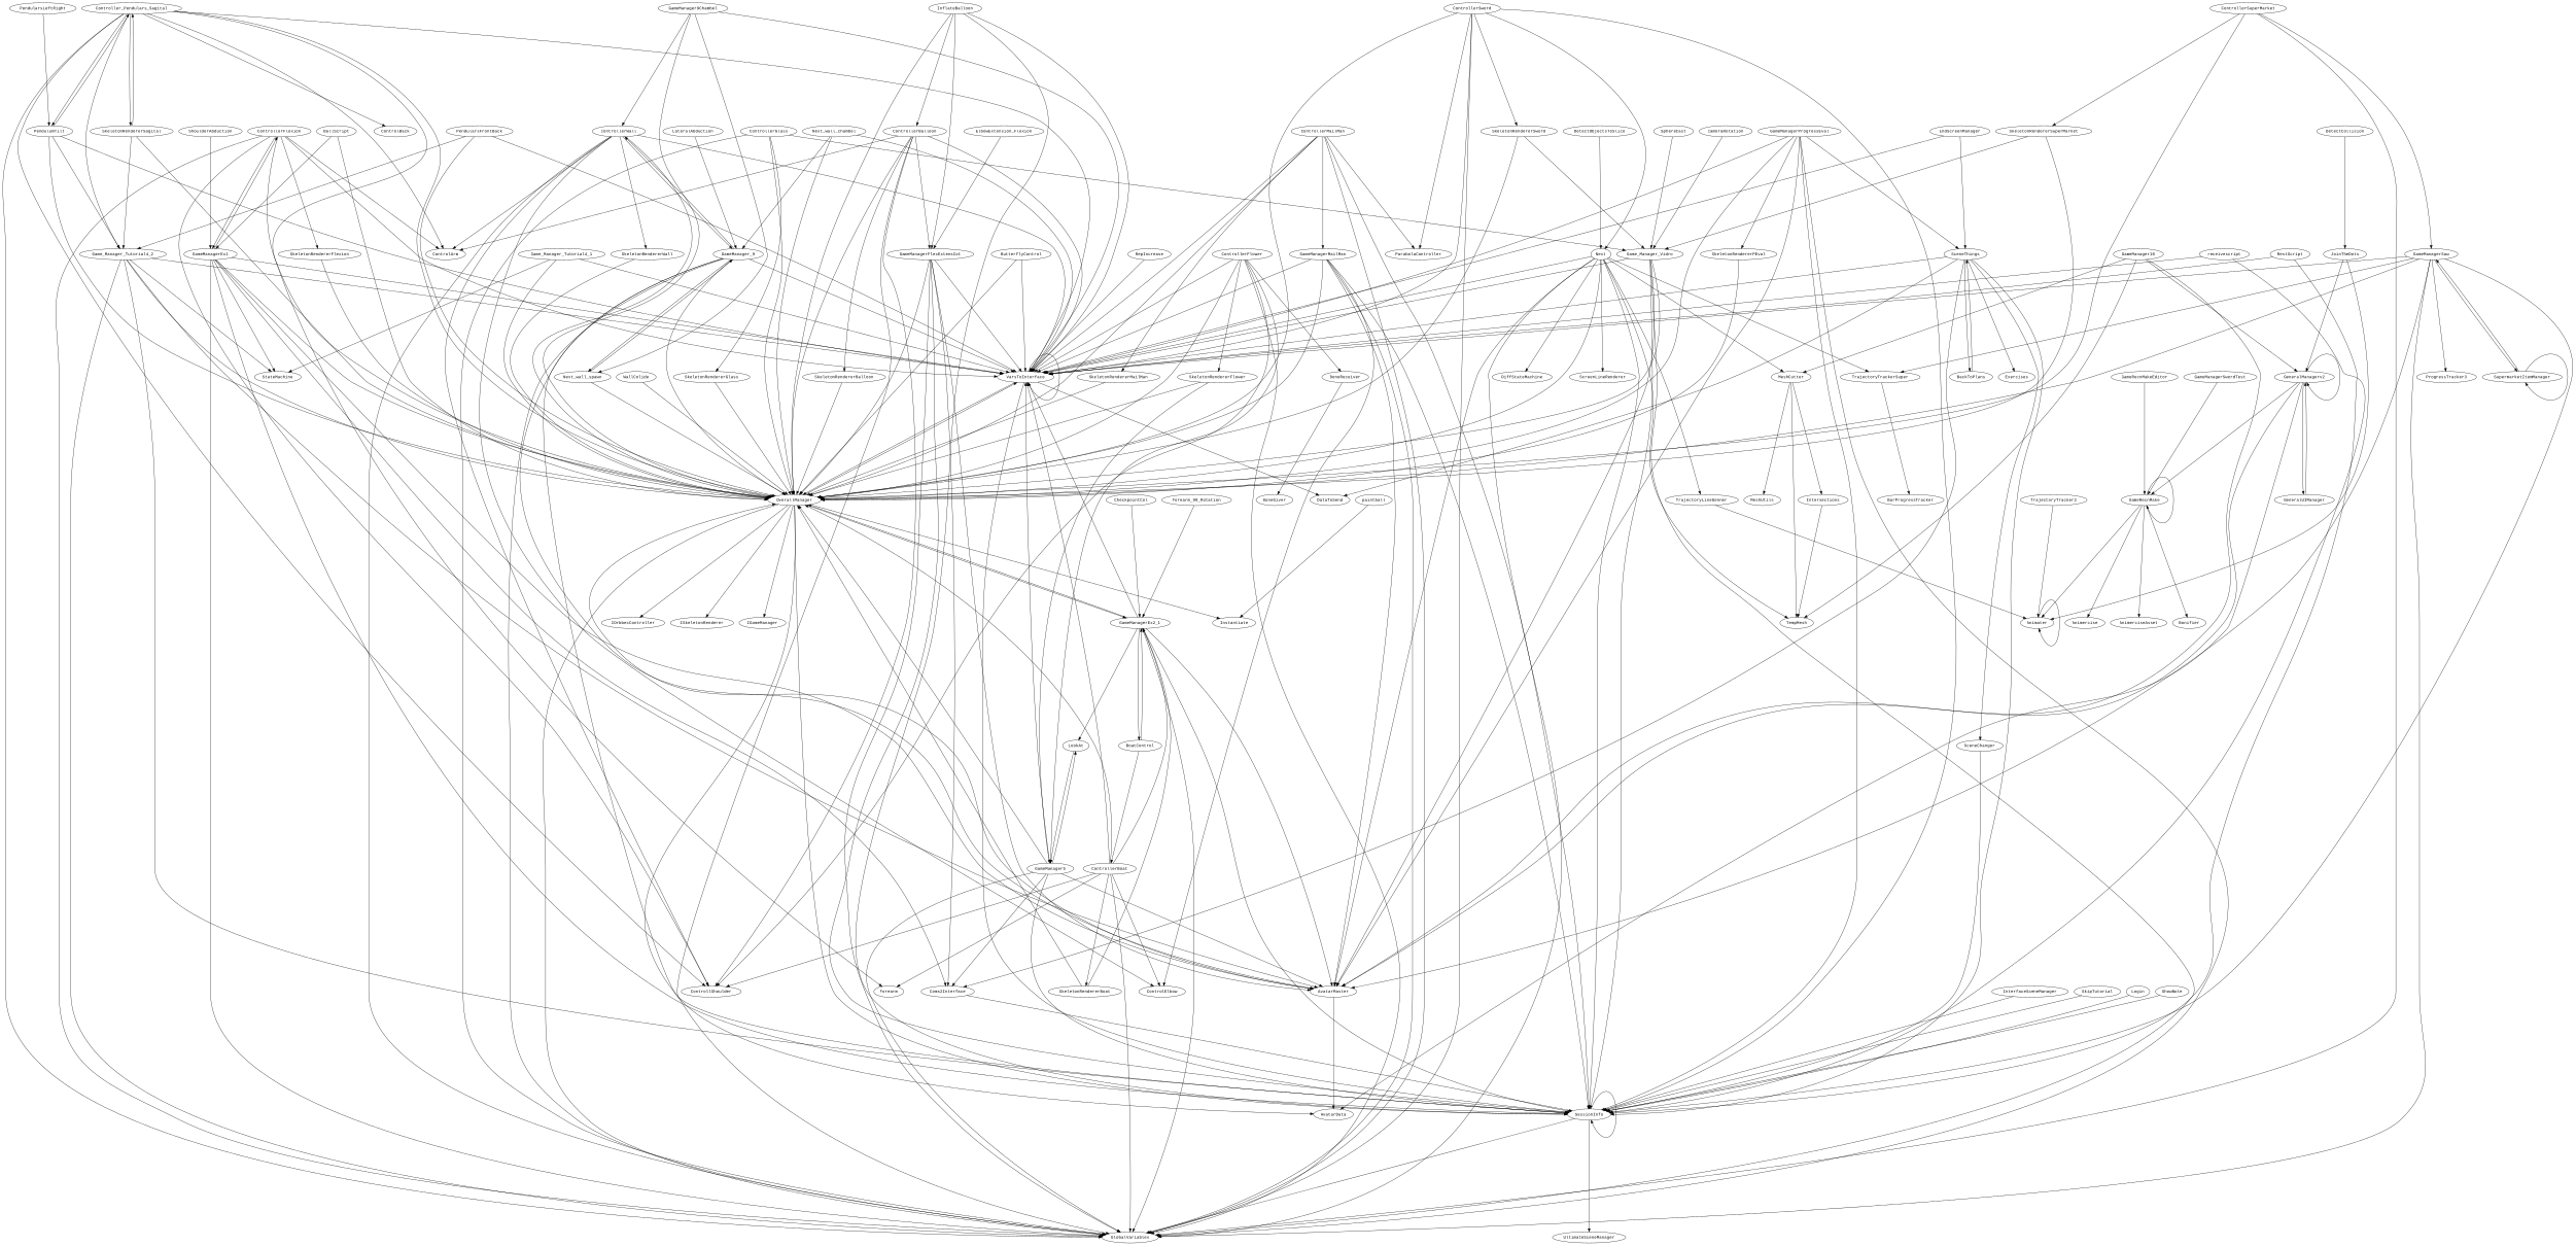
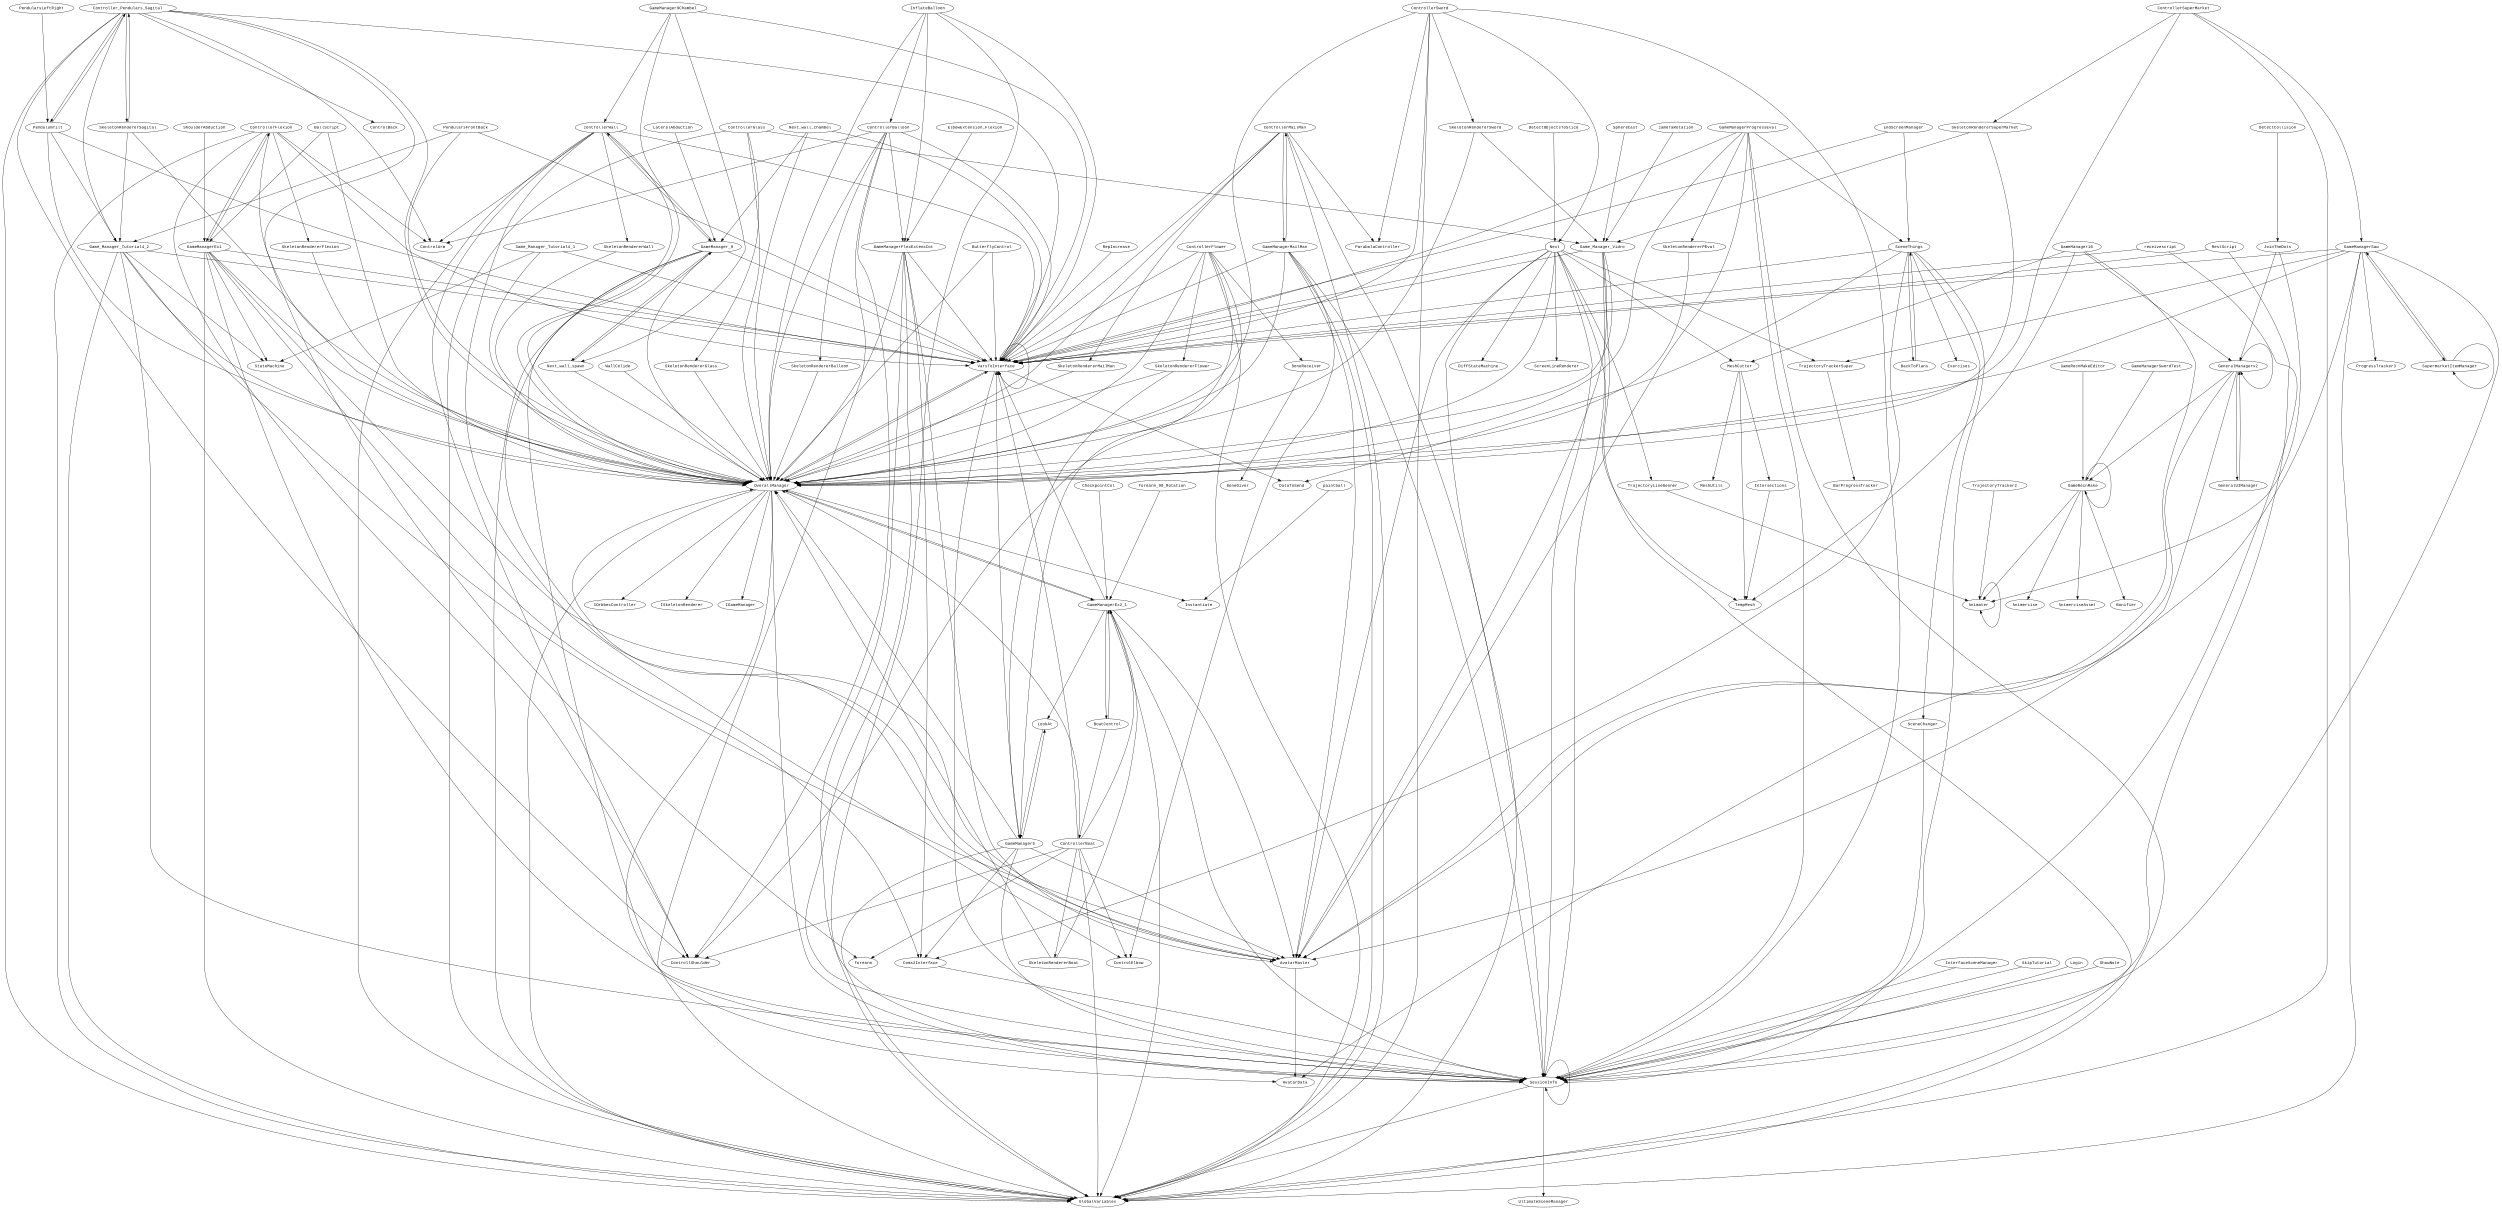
  digraph {
    fontname="Liberation Mono"
    nodesep=0.25
    ranksep=5.0
    node [fontname="Liberation Mono"]
    edge [fontname="Liberation Mono"]
    RestScript
    SessionInfo
    VarsToInterface
    GlobalVariables
    UltimateSceneManager
    OverallManager
    DataToSend
    AvatarData
    GameManagerEx2_1
    Instantiate
    IOrbbecController
    ISkeletonRenderer
    IGameManager
    GameManager_9
    AvatarMaster
    ControllerWall
    Next_wall_spawn
    ControlArm
    ControllShoulder
    ControlElbow
    SkeletonRendererWall
    LookAt
    BoatControl
    GameManager5
    Coms2Interface
    Next_wall_chambel
    Forearm_90_Rotation
    ControllerBoat
    n29 [label=Forearm]
    SkeletonRendererBoat
    CameraRotation
    Game_Manager_Vidro
    SupermarketItemManager
    GameManagerSaw
    TrajectoryTrackerSuper
    ProgressTracker3
    BarProgressTracker
    InterfaceSceneManager
    SkeletonRendererSagital
    Game_Manager_Tutorial4_2
    Controller_Pendulars_Sagital
    StateMachine
    PendulumTilt
    ControlBack
    BackToPlans
    SceneThings
    Exercises
    SceneChanger
    ControllerBalloon
    SkeletonRendererBalloon
    GameManagerFlexExtensCot
    RepIncrease
    SkeletonRendererSuperMarket
    n54 [label=Next]
    TempMesh
    TrajectoryLineGenner
    ScreenLineRenderer
    MeshCutter
    DiffStateMachine
    Animater
    Intersections
    MeshUtils
    SkeletonRendererFlexion
    DetectObjectsToSlice
    GameManager9Chambel
    GameManager10
    GeneralManagerv2
    GameRecnMake
    GeneralUIManager
    Animercise
    AnimerciseAsset
    Bonifier
    PendularsLeftRight
    InflateBalloon
    SkeletonRendererGlass
    WallColide
    ControllerGlass
    ShoulderAbduction
    GameManagerEx1
    ControllerFlexion
    ControllerSuperMarket
    SkeletonRendererSword
    PendularsFrontBack
    EndScreenManager
    ElbowExtension_Flexion
    ButterflyControl
    paintball
    receivescript
    SkipTutorial
    SkeletonRendererPEval
    SkeletonRendererMailMan
    Game_Manager_Tutorial4_1
    BallScript
    BoneReceiver
    BoneGiver
    ControllerSword
    ParabolaController
    Login
    SkeletonRendererFlower
    GameManagerProgressEval
    ControllerMailMan
    GameManagerMailMan
    ShowNote
    JoinTheDots
    CheckpointCol
    LateralAbduction
    SphereCast
    ControllerFlower
    GameManagerSwordTest
    GameRecnMakeEditor
    DetectCollision
    TrajectoryTracker2
    RestScript -> SessionInfo
    RestScript -> VarsToInterface
    SessionInfo -> SessionInfo
    SessionInfo -> GlobalVariables
    SessionInfo -> UltimateSceneManager
    VarsToInterface -> SessionInfo
    VarsToInterface -> VarsToInterface
    VarsToInterface -> OverallManager
    VarsToInterface -> DataToSend
    OverallManager -> SessionInfo
    OverallManager -> VarsToInterface
    OverallManager -> GlobalVariables
    OverallManager -> AvatarData
    OverallManager -> GameManagerEx2_1
    OverallManager -> Instantiate
    OverallManager -> IOrbbecController
    OverallManager -> ISkeletonRenderer
    OverallManager -> IGameManager
    GameManagerEx2_1 -> SessionInfo
    GameManagerEx2_1 -> VarsToInterface
    GameManagerEx2_1 -> GlobalVariables
    GameManagerEx2_1 -> OverallManager
    GameManagerEx2_1 -> AvatarMaster
    GameManagerEx2_1 -> LookAt
    GameManagerEx2_1 -> BoatControl
    GameManager_9 -> SessionInfo
    GameManager_9 -> VarsToInterface
    GameManager_9 -> GlobalVariables
    GameManager_9 -> OverallManager
    GameManager_9 -> AvatarMaster
    GameManager_9 -> ControllerWall
    GameManager_9 -> Next_wall_spawn
    AvatarMaster -> OverallManager
    AvatarMaster -> AvatarData
    ControllerWall -> VarsToInterface
    ControllerWall -> GlobalVariables
    ControllerWall -> OverallManager
    ControllerWall -> GameManager_9
    ControllerWall -> ControlArm
    ControllerWall -> ControllShoulder
    ControllerWall -> ControlElbow
    ControllerWall -> SkeletonRendererWall
    Next_wall_spawn -> OverallManager
    Next_wall_spawn -> GameManager_9
    SkeletonRendererWall -> OverallManager
    LookAt -> GameManager5
    BoatControl -> GameManagerEx2_1
    BoatControl -> ControllerBoat
    GameManager5 -> SessionInfo
    GameManager5 -> VarsToInterface
    GameManager5 -> GlobalVariables
    GameManager5 -> OverallManager
    GameManager5 -> AvatarMaster
    GameManager5 -> LookAt
    GameManager5 -> Coms2Interface
    Coms2Interface -> SessionInfo
    Next_wall_chambel -> VarsToInterface
    Next_wall_chambel -> OverallManager
    Next_wall_chambel -> GameManager_9
    Forearm_90_Rotation -> GameManagerEx2_1
    ControllerBoat -> VarsToInterface
    ControllerBoat -> GlobalVariables
    ControllerBoat -> OverallManager
    ControllerBoat -> GameManagerEx2_1
    ControllerBoat -> ControllShoulder
    ControllerBoat -> ControlElbow
    ControllerBoat -> n29
    ControllerBoat -> SkeletonRendererBoat
    SkeletonRendererBoat -> OverallManager
    SkeletonRendererBoat -> GameManagerEx2_1
    CameraRotation -> Game_Manager_Vidro
    Game_Manager_Vidro -> SessionInfo
    Game_Manager_Vidro -> VarsToInterface
    Game_Manager_Vidro -> GlobalVariables
    Game_Manager_Vidro -> OverallManager
    Game_Manager_Vidro -> AvatarMaster
    SupermarketItemManager -> SupermarketItemManager
    SupermarketItemManager -> GameManagerSaw
    GameManagerSaw -> SessionInfo
    GameManagerSaw -> VarsToInterface
    GameManagerSaw -> GlobalVariables
    GameManagerSaw -> OverallManager
    GameManagerSaw -> AvatarMaster
    GameManagerSaw -> SupermarketItemManager
    GameManagerSaw -> TrajectoryTrackerSuper
    GameManagerSaw -> ProgressTracker3
    TrajectoryTrackerSuper -> BarProgressTracker
    InterfaceSceneManager -> SessionInfo
    SkeletonRendererSagital -> OverallManager
    SkeletonRendererSagital -> Game_Manager_Tutorial4_2
    SkeletonRendererSagital -> Controller_Pendulars_Sagital
    Game_Manager_Tutorial4_2 -> SessionInfo
    Game_Manager_Tutorial4_2 -> VarsToInterface
    Game_Manager_Tutorial4_2 -> GlobalVariables
    Game_Manager_Tutorial4_2 -> OverallManager
    Game_Manager_Tutorial4_2 -> AvatarMaster
    Game_Manager_Tutorial4_2 -> StateMachine
    Controller_Pendulars_Sagital -> VarsToInterface
    Controller_Pendulars_Sagital -> GlobalVariables
    Controller_Pendulars_Sagital -> OverallManager
    Controller_Pendulars_Sagital -> ControlArm
    Controller_Pendulars_Sagital -> ControllShoulder
    Controller_Pendulars_Sagital -> n29
    Controller_Pendulars_Sagital -> SkeletonRendererSagital
    Controller_Pendulars_Sagital -> Game_Manager_Tutorial4_2
    Controller_Pendulars_Sagital -> PendulumTilt
    Controller_Pendulars_Sagital -> ControlBack
    PendulumTilt -> VarsToInterface
    PendulumTilt -> OverallManager
    PendulumTilt -> Game_Manager_Tutorial4_2
    PendulumTilt -> Controller_Pendulars_Sagital
    BackToPlans -> SceneThings
    SceneThings -> SessionInfo
    SceneThings -> VarsToInterface
    SceneThings -> DataToSend
    SceneThings -> Coms2Interface
    SceneThings -> BackToPlans
    SceneThings -> Exercises
    SceneThings -> SceneChanger
    SceneChanger -> SessionInfo
    ControllerBalloon -> VarsToInterface
    ControllerBalloon -> GlobalVariables
    ControllerBalloon -> OverallManager
    ControllerBalloon -> ControlArm
    ControllerBalloon -> ControllShoulder
    ControllerBalloon -> SkeletonRendererBalloon
    ControllerBalloon -> GameManagerFlexExtensCot
    SkeletonRendererBalloon -> OverallManager
    GameManagerFlexExtensCot -> SessionInfo
    GameManagerFlexExtensCot -> VarsToInterface
    GameManagerFlexExtensCot -> GlobalVariables
    GameManagerFlexExtensCot -> OverallManager
    GameManagerFlexExtensCot -> AvatarMaster
    GameManagerFlexExtensCot -> Coms2Interface
    RepIncrease -> VarsToInterface
    SkeletonRendererSuperMarket -> OverallManager
    SkeletonRendererSuperMarket -> Game_Manager_Vidro
    n54 -> SessionInfo
    n54 -> VarsToInterface
    n54 -> GlobalVariables
    n54 -> OverallManager
    n54 -> AvatarMaster
    n54 -> TrajectoryTrackerSuper
    n54 -> TempMesh
    n54 -> TrajectoryLineGenner
    n54 -> ScreenLineRenderer
    n54 -> MeshCutter
    n54 -> DiffStateMachine
    TrajectoryLineGenner -> Animater
    MeshCutter -> TempMesh
    MeshCutter -> Intersections
    MeshCutter -> MeshUtils
    Animater -> Animater
    Intersections -> TempMesh
    SkeletonRendererFlexion -> OverallManager
    DetectObjectsToSlice -> n54
    GameManager9Chambel -> VarsToInterface
    GameManager9Chambel -> OverallManager
    GameManager9Chambel -> ControllerWall
    GameManager9Chambel -> Next_wall_spawn
    GameManager10 -> AvatarMaster
    GameManager10 -> TempMesh
    GameManager10 -> MeshCutter
    GameManager10 -> GeneralManagerv2
    GeneralManagerv2 -> AvatarData
    GeneralManagerv2 -> AvatarMaster
    GeneralManagerv2 -> GeneralManagerv2
    GeneralManagerv2 -> GameRecnMake
    GeneralManagerv2 -> GeneralUIManager
    GameRecnMake -> Animater
    GameRecnMake -> GameRecnMake
    GameRecnMake -> Animercise
    GameRecnMake -> AnimerciseAsset
    GameRecnMake -> Bonifier
    GeneralUIManager -> GeneralManagerv2
    PendularsLeftRight -> PendulumTilt
    InflateBalloon -> SessionInfo
    InflateBalloon -> VarsToInterface
    InflateBalloon -> OverallManager
    InflateBalloon -> ControllerBalloon
    InflateBalloon -> GameManagerFlexExtensCot
    SkeletonRendererGlass -> OverallManager
    WallColide -> OverallManager
    ControllerGlass -> GlobalVariables
    ControllerGlass -> OverallManager
    ControllerGlass -> Game_Manager_Vidro
    ControllerGlass -> SkeletonRendererGlass
    ShoulderAbduction -> GameManagerEx1
    GameManagerEx1 -> SessionInfo
    GameManagerEx1 -> VarsToInterface
    GameManagerEx1 -> GlobalVariables
    GameManagerEx1 -> OverallManager
    GameManagerEx1 -> AvatarMaster
    GameManagerEx1 -> Coms2Interface
    GameManagerEx1 -> StateMachine
    GameManagerEx1 -> ControllerFlexion
    ControllerFlexion -> VarsToInterface
    ControllerFlexion -> GlobalVariables
    ControllerFlexion -> OverallManager
    ControllerFlexion -> ControlArm
    ControllerFlexion -> ControllShoulder
    ControllerFlexion -> SkeletonRendererFlexion
    ControllerFlexion -> GameManagerEx1
    ControllerSuperMarket -> GlobalVariables
    ControllerSuperMarket -> OverallManager
    ControllerSuperMarket -> GameManagerSaw
    ControllerSuperMarket -> SkeletonRendererSuperMarket
    SkeletonRendererSword -> OverallManager
    SkeletonRendererSword -> Game_Manager_Vidro
    PendularsFrontBack -> VarsToInterface
    PendularsFrontBack -> OverallManager
    PendularsFrontBack -> Game_Manager_Tutorial4_2
    EndScreenManager -> VarsToInterface
    EndScreenManager -> SceneThings
    ElbowExtension_Flexion -> GameManagerFlexExtensCot
    ButterflyControl -> VarsToInterface
    ButterflyControl -> OverallManager
    paintball -> Instantiate
    receivescript -> SessionInfo
    receivescript -> VarsToInterface
    SkipTutorial -> SessionInfo
    SkeletonRendererPEval -> OverallManager
    SkeletonRendererMailMan -> OverallManager
    Game_Manager_Tutorial4_1 -> VarsToInterface
    Game_Manager_Tutorial4_1 -> OverallManager
    Game_Manager_Tutorial4_1 -> StateMachine
    BallScript -> OverallManager
    BallScript -> GameManagerEx1
    BoneReceiver -> BoneGiver
    ControllerSword -> SessionInfo
    ControllerSword -> VarsToInterface
    ControllerSword -> GlobalVariables
    ControllerSword -> OverallManager
    ControllerSword -> n54
    ControllerSword -> SkeletonRendererSword
    ControllerSword -> ParabolaController
    Login -> SessionInfo
    SkeletonRendererFlower -> OverallManager
    SkeletonRendererFlower -> GameManager5
    GameManagerProgressEval -> SessionInfo
    GameManagerProgressEval -> VarsToInterface
    GameManagerProgressEval -> GlobalVariables
    GameManagerProgressEval -> OverallManager
    GameManagerProgressEval -> AvatarMaster
    GameManagerProgressEval -> SceneThings
    GameManagerProgressEval -> SkeletonRendererPEval
    ControllerMailMan -> SessionInfo
    ControllerMailMan -> VarsToInterface
    ControllerMailMan -> GlobalVariables
    ControllerMailMan -> OverallManager
    ControllerMailMan -> SkeletonRendererMailMan
    ControllerMailMan -> ParabolaController
    ControllerMailMan -> GameManagerMailMan
    GameManagerMailMan -> SessionInfo
    GameManagerMailMan -> VarsToInterface
    GameManagerMailMan -> GlobalVariables
    GameManagerMailMan -> OverallManager
    GameManagerMailMan -> AvatarMaster
    GameManagerMailMan -> ControlElbow
+   GameManagerMailMan -> ControllerMailMan
    ShowNote -> SessionInfo
    JoinTheDots -> Animater
    JoinTheDots -> GeneralManagerv2
    CheckpointCol -> GameManagerEx2_1
    LateralAbduction -> GameManager_9
    SphereCast -> Game_Manager_Vidro
    ControllerFlower -> VarsToInterface
    ControllerFlower -> GlobalVariables
    ControllerFlower -> OverallManager
    ControllerFlower -> ControllShoulder
    ControllerFlower -> GameManager5
    ControllerFlower -> BoneReceiver
    ControllerFlower -> SkeletonRendererFlower
    GameManagerSwordTest -> GameRecnMake
    GameRecnMakeEditor -> GameRecnMake
    DetectCollision -> JoinTheDots
    TrajectoryTracker2 -> Animater
  }
